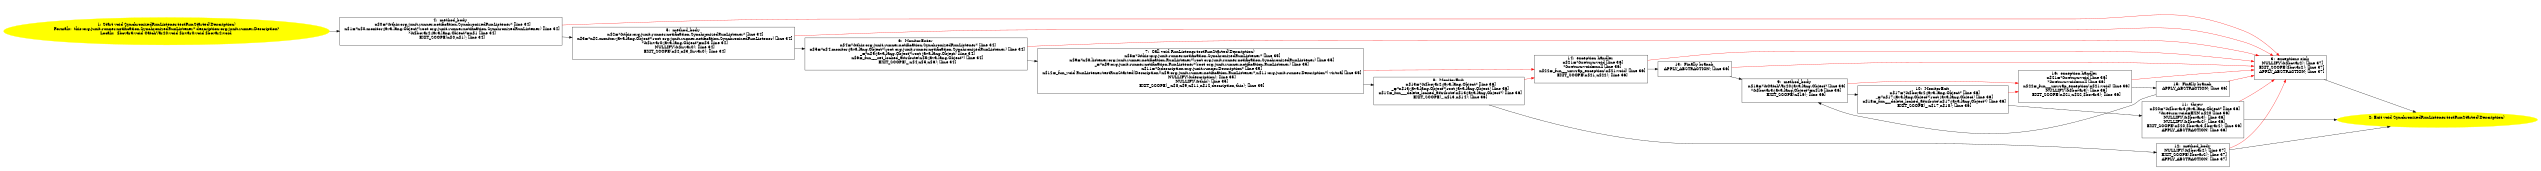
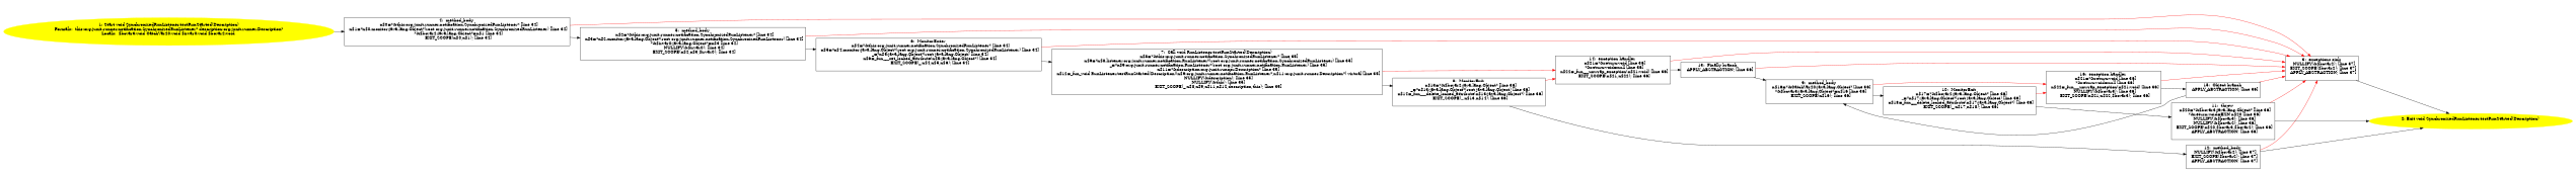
  digraph {
    rankdir=LR
    node [shape=box]
    n1 [color=yellow label="1: Start void SynchronizedRunListener.testRunStarted(Description)\nFormals:  this:org.junit.runner.notification.SynchronizedRunListener* description:org.junit.runner.Description*\nLocals:  $bcvar3:void CatchVar20:void $irvar0:void $bcvar2:void \n  " style=filled shape=""]
    n2 [label="4:  method_body \n   n$0=*&this:org.junit.runner.notification.SynchronizedRunListener* [line 34]\n  n$1=*n$0.monitor:java.lang.Object*(root org.junit.runner.notification.SynchronizedRunListener) [line 34]\n  *&$bcvar2:java.lang.Object*=n$1 [line 34]\n  EXIT_SCOPE(n$0,n$1); [line 34]\n "]
    n3 [label="3:  exceptions sink \n   NULLIFY(&$bcvar2); [line 37]\n  EXIT_SCOPE($bcvar2); [line 37]\n  APPLY_ABSTRACTION; [line 37]\n "]
    n4 [label="5:  method_body \n   n$2=*&this:org.junit.runner.notification.SynchronizedRunListener* [line 34]\n  n$3=*n$2.monitor:java.lang.Object*(root org.junit.runner.notification.SynchronizedRunListener) [line 34]\n  *&$irvar0:java.lang.Object*=n$3 [line 34]\n  NULLIFY(&$irvar0); [line 34]\n  EXIT_SCOPE(n$2,n$3,$irvar0); [line 34]\n "]
    n5 [color=yellow label="2: Exit void SynchronizedRunListener.testRunStarted(Description) \n  " style=filled shape=""]
    n6 [label="6:  MonitorEnter \n   n$4=*&this:org.junit.runner.notification.SynchronizedRunListener* [line 34]\n  n$5=*n$4.monitor:java.lang.Object*(root org.junit.runner.notification.SynchronizedRunListener) [line 34]\n  _=*n$5:java.lang.Object*(root java.lang.Object) [line 34]\n  n$6=_fun___set_locked_attribute(n$5:java.lang.Object*) [line 34]\n  EXIT_SCOPE(_,n$4,n$5,n$6); [line 34]\n "]
    n7 [label="7:  Call void RunListener.testRunStarted(Description) \n   n$8=*&this:org.junit.runner.notification.SynchronizedRunListener* [line 35]\n  n$9=*n$8.listener:org.junit.runner.notification.RunListener*(root org.junit.runner.notification.SynchronizedRunListener) [line 35]\n  _=*n$9:org.junit.runner.notification.RunListener*(root org.junit.runner.notification.RunListener) [line 35]\n  n$11=*&description:org.junit.runner.Description* [line 35]\n  n$12=_fun_void RunListener.testRunStarted(Description)(n$9:org.junit.runner.notification.RunListener*,n$11:org.junit.runner.Description*) virtual [line 35]\n  NULLIFY(&description); [line 35]\n  NULLIFY(&this); [line 35]\n  EXIT_SCOPE(_,n$8,n$9,n$11,n$12,description,this); [line 35]\n "]
    n8 [label="8:  MonitorExit \n   n$13=*&$bcvar2:java.lang.Object* [line 36]\n  _=*n$13:java.lang.Object*(root java.lang.Object) [line 36]\n  n$14=_fun___delete_locked_attribute(n$13:java.lang.Object*) [line 36]\n  EXIT_SCOPE(_,n$13,n$14); [line 36]\n "]
    n9 [label="14:  exception handler \n   n$21=*&return:void [line 36]\n  *&return:void=null [line 36]\n  n$22=_fun___unwrap_exception(n$21:void) [line 36]\n  EXIT_SCOPE(n$21,n$22); [line 36]\n "]
    n10 [label="12:  method_body \n   NULLIFY(&$bcvar2); [line 37]\n  EXIT_SCOPE($bcvar2); [line 37]\n  APPLY_ABSTRACTION; [line 37]\n "]
    n11 [label="13:  Finally branch \n   APPLY_ABSTRACTION; [line 36]\n "]
    n12 [label="9:  method_body \n   n$16=*&CatchVar20:java.lang.Object* [line 36]\n  *&$bcvar3:java.lang.Object*=n$16 [line 36]\n  EXIT_SCOPE(n$16); [line 36]\n "]
    n13 [label="10:  MonitorExit \n   n$17=*&$bcvar2:java.lang.Object* [line 36]\n  _=*n$17:java.lang.Object*(root java.lang.Object) [line 36]\n  n$18=_fun___delete_locked_attribute(n$17:java.lang.Object*) [line 36]\n  EXIT_SCOPE(_,n$17,n$18); [line 36]\n "]
    n14 [label="16:  exception handler \n   n$21=*&return:void [line 36]\n  *&return:void=null [line 36]\n  n$22=_fun___unwrap_exception(n$21:void) [line 36]\n  NULLIFY(&$bcvar3); [line 36]\n  EXIT_SCOPE(n$21,n$22,$bcvar3); [line 36]\n "]
    n15 [label="11:  throw \n   n$20=*&$bcvar3:java.lang.Object* [line 36]\n  *&return:void=EXN n$20 [line 36]\n  NULLIFY(&$bcvar3); [line 36]\n  NULLIFY(&$bcvar2); [line 36]\n  EXIT_SCOPE(n$20,$bcvar3,$bcvar2); [line 36]\n  APPLY_ABSTRACTION; [line 36]\n "]
-   n16 [label="15:  Finally branch \n   APPLY_ABSTRACTION; [line 36]\n "]
+   n16 [label="15:  Object branch \n   APPLY_ABSTRACTION; [line 36]\n "]
    n1 -> n2
    n2 -> n3 [color=red]
    n2 -> n4
    n3 -> n5
    n4 -> n3 [color=red]
    n4 -> n6
    n6 -> n3 [color=red]
    n6 -> n7
    n7 -> n8
    n7 -> n9 [color=red]
    n8 -> n9 [color=red]
    n8 -> n10
    n9 -> n3 [color=red]
    n9 -> n11
    n10 -> n3 [color=red]
    n10 -> n5
    n11 -> n3 [color=red]
    n11 -> n12
    n12 -> n13
    n12 -> n14 [color=red]
    n13 -> n14 [color=red]
    n13 -> n15
    n14 -> n3 [color=red]
    n14 -> n16
    n15 -> n3 [color=red]
    n15 -> n5
    n16 -> n3 [color=red]
    n16 -> n12
  }
